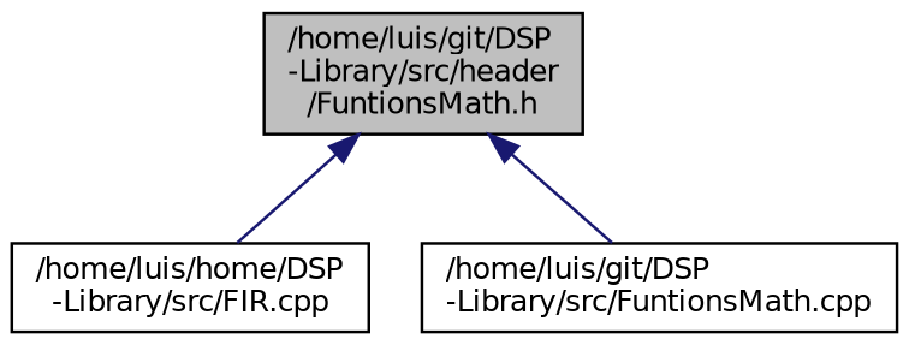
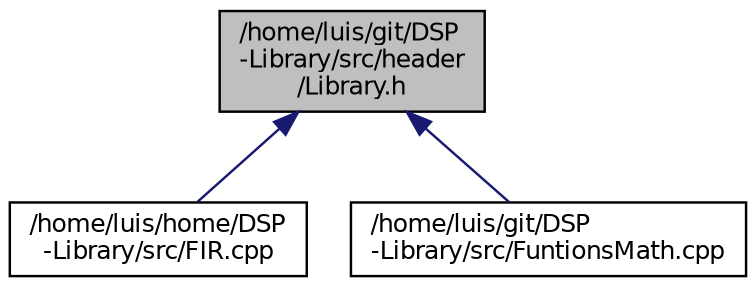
  digraph {
    node [color=black fillcolor=white fontname=Helvetica fontsize=10 shape=record style=filled]
    edge [color=midnightblue dir=back fontname=Helvetica fontsize=10 labelfontname=Helvetica labelfontsize=10 style=solid]
-   n1 [fillcolor=grey75 fontcolor=black height=0.2 label="/home/luis/git/DSP\l-Library/src/header\l/FuntionsMath.h" width=0.4]
+   n1 [fillcolor=grey75 fontcolor=black height=0.2 label="/home/luis/git/DSP\l-Library/src/header\l/Library.h" width=0.4]
    n2 [height=0.2 label="/home/luis/home/DSP\l-Library/src/FIR.cpp" width=0.4]
    n3 [height=0.2 label="/home/luis/git/DSP\l-Library/src/FuntionsMath.cpp" width=0.4]
    n1 -> n2
    n1 -> n3
  }
